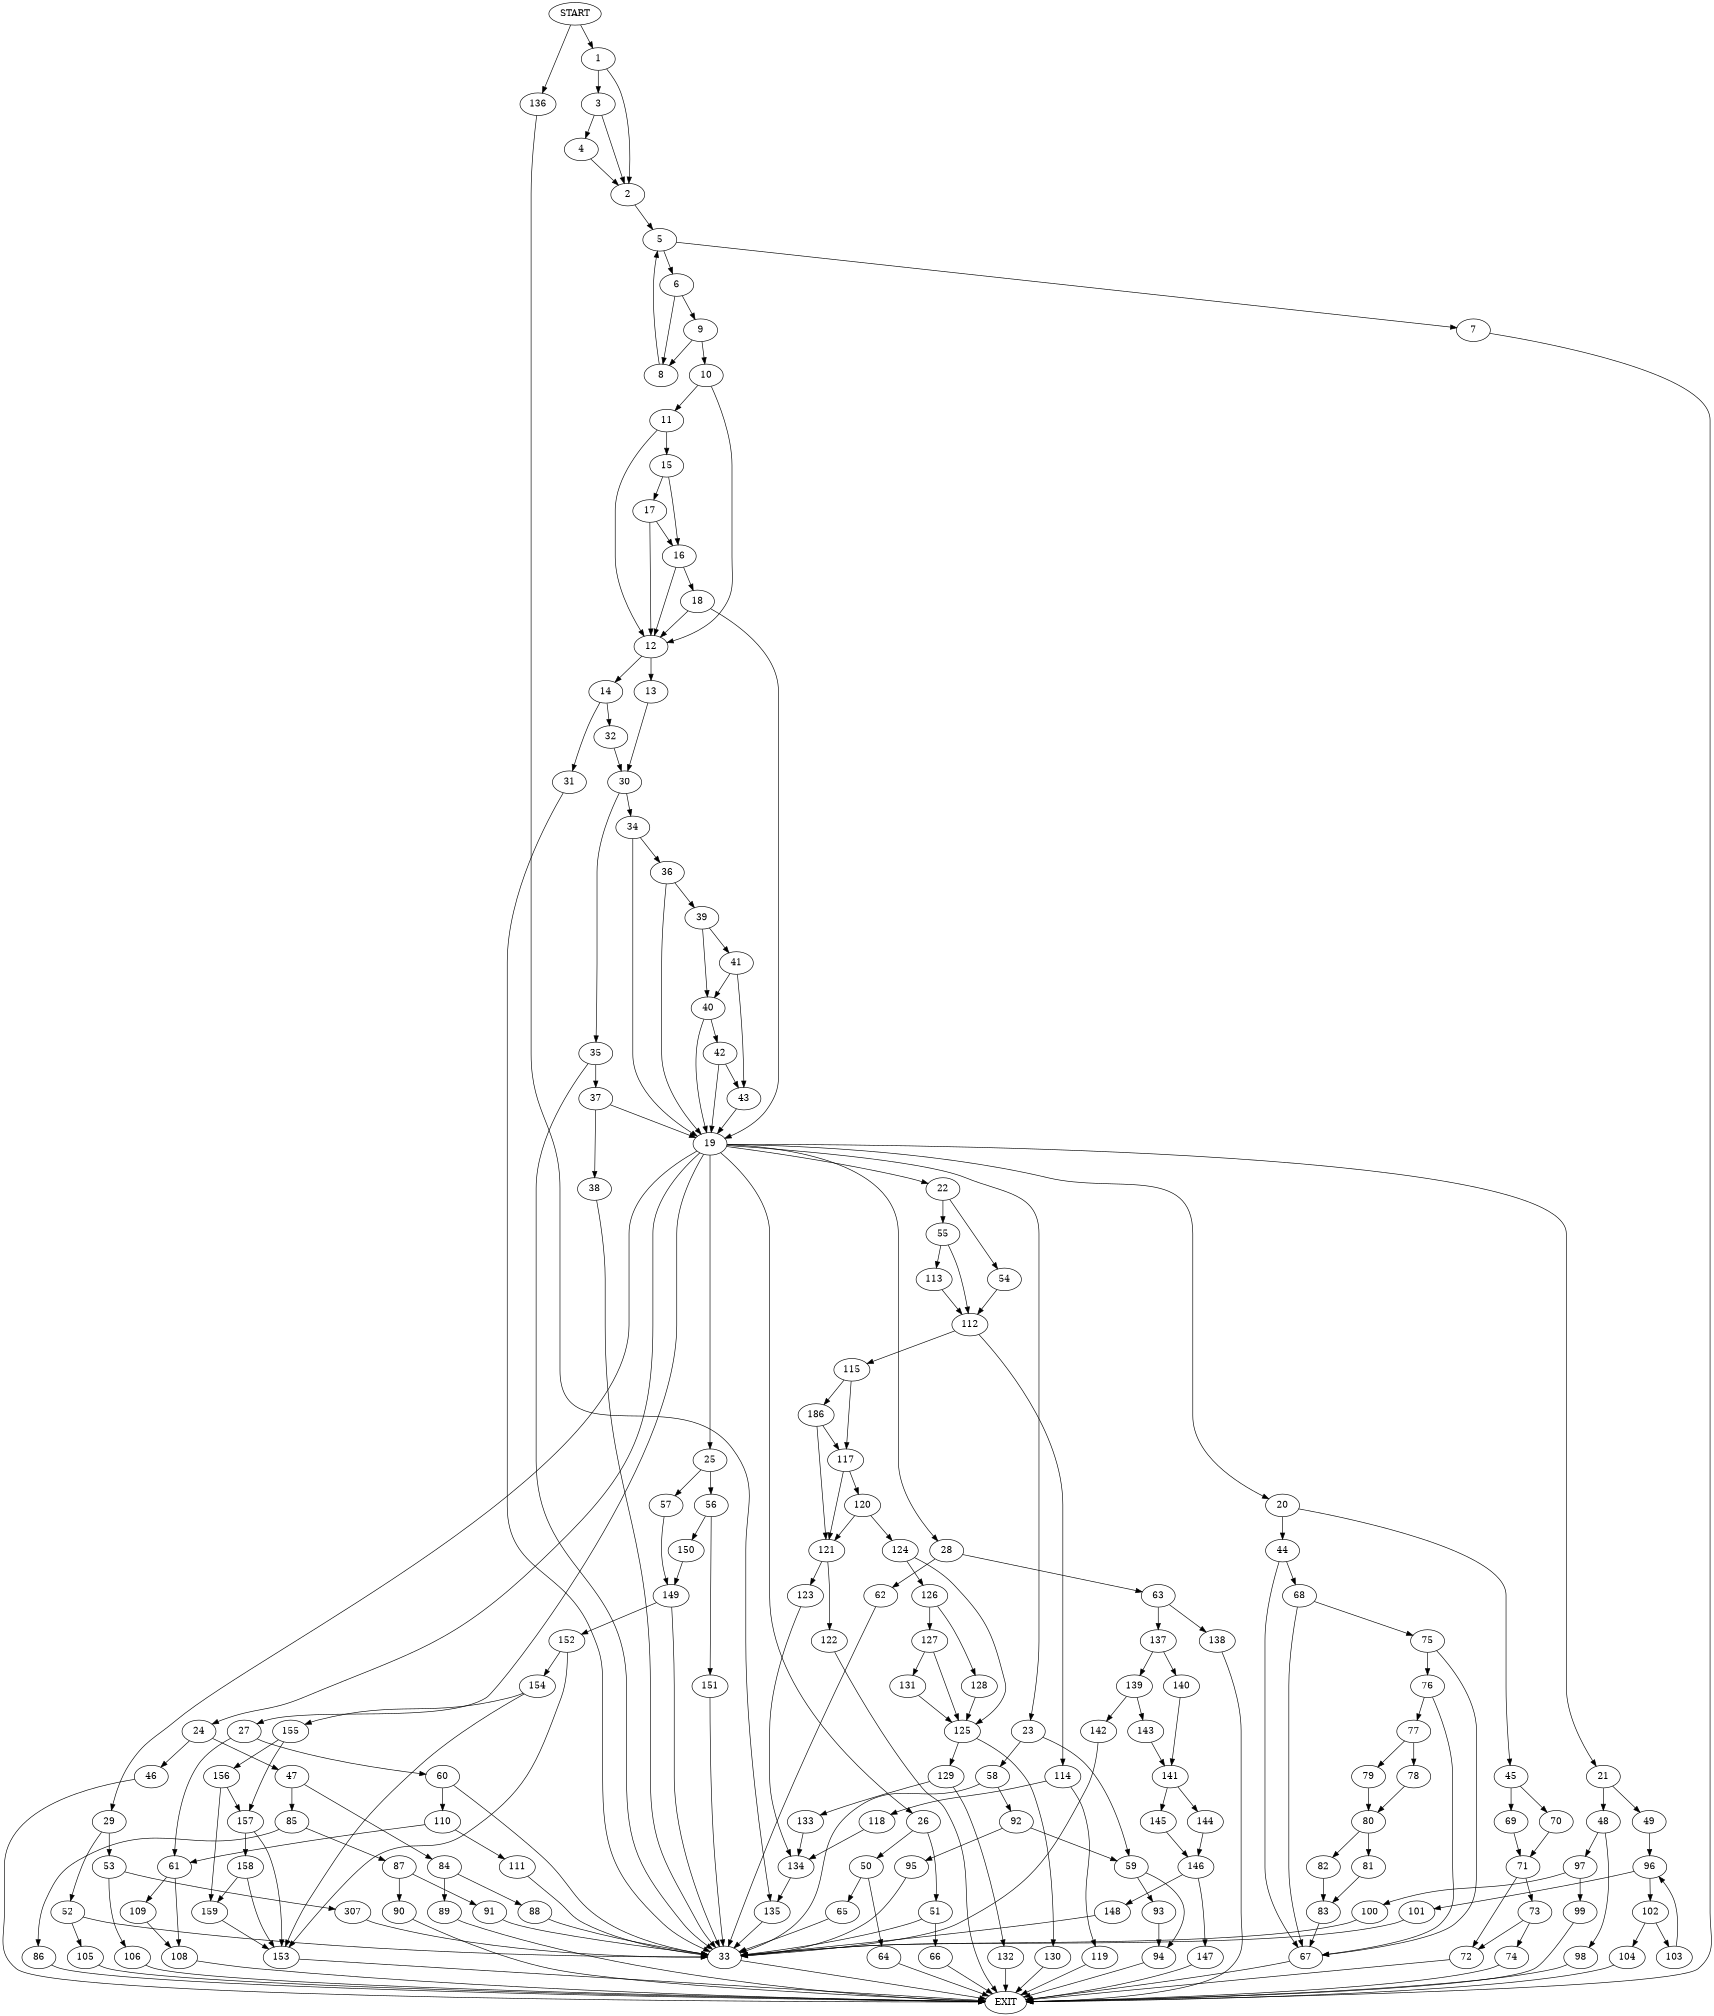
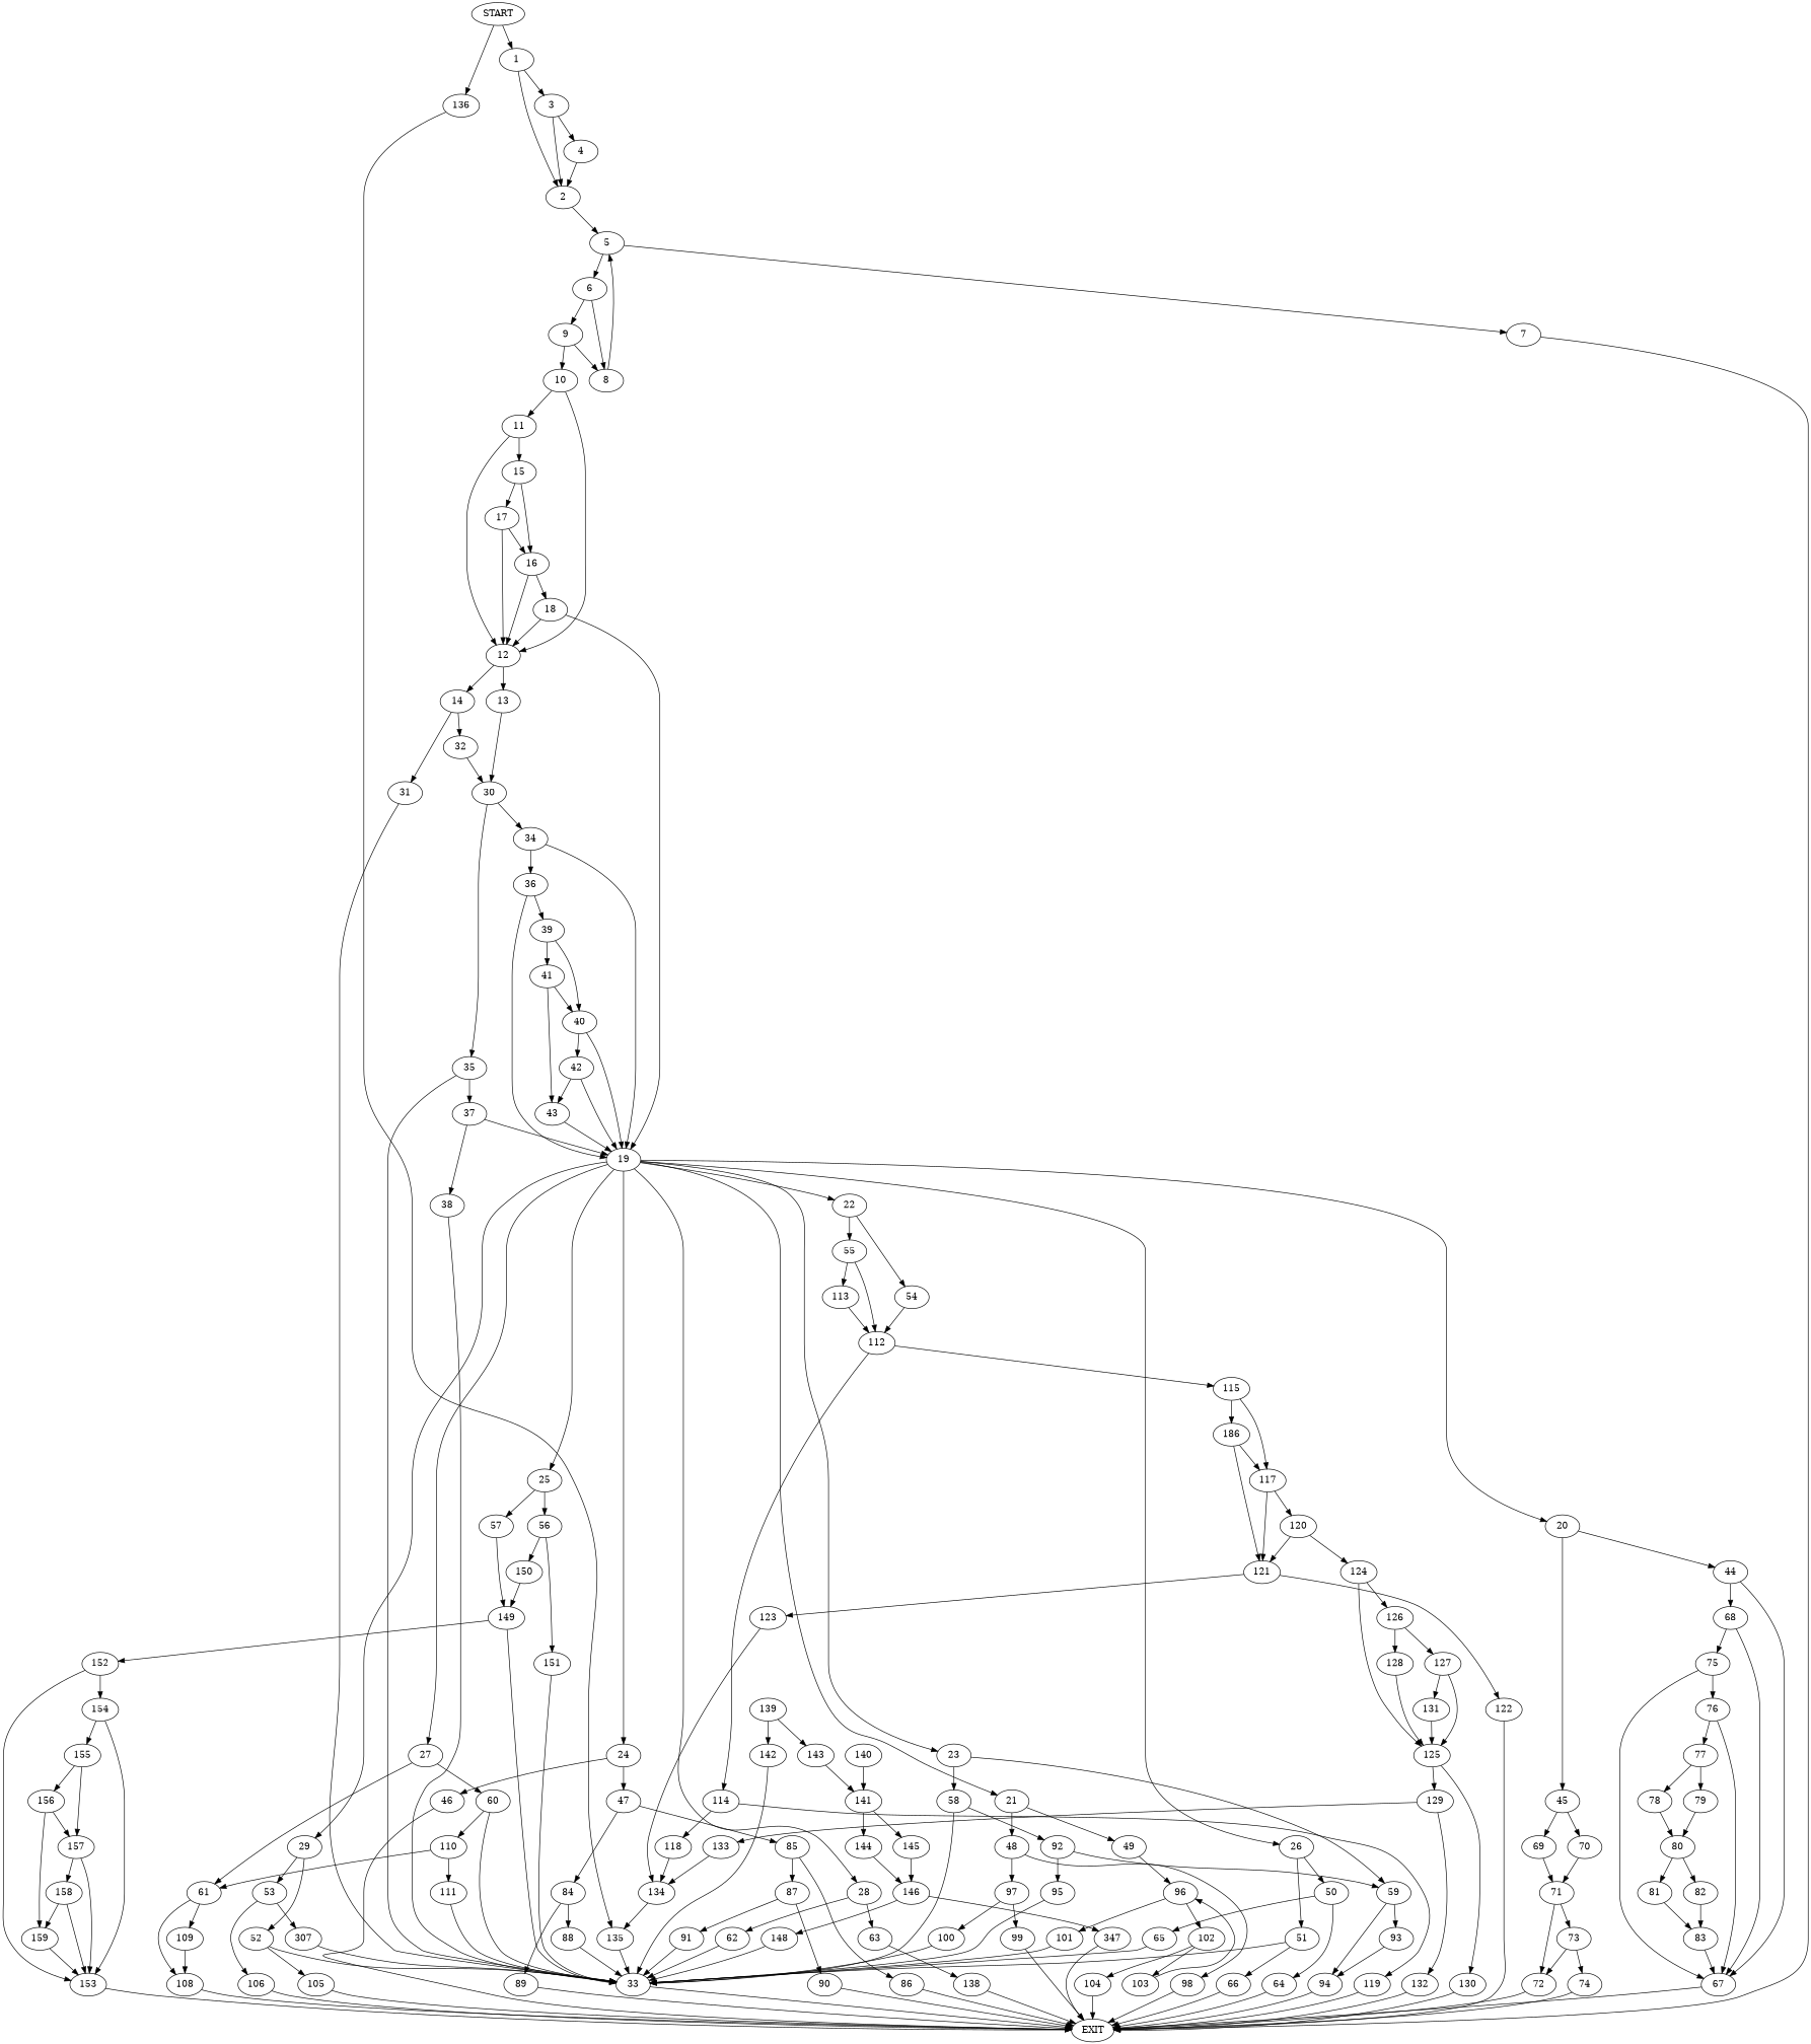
  digraph {
    n1 [label=START]
    1
    136
    2
    3
    135
    n7 [label=EXIT]
    5
    4
    6
    7
    8
    9
    10
    11
    12
    15
    13
    14
    16
    17
    30
    31
    32
    34
    35
    33
    18
    19
    20
    21
    22
    23
    24
    25
    26
    27
    28
    29
    44
    45
    48
    49
    54
    55
    58
    59
    46
    47
    56
    57
    50
    51
    60
    61
    62
    63
    52
    53
    67
    68
    69
    70
    97
    98
    96
    112
    113
    92
    93
    94
    84
    85
    150
    151
    149
    64
    65
    66
    110
    108
    109
-   137
    138
    105
    106
    n87 [label=307]
    36
    37
    39
    38
    40
    41
    42
    43
    75
    71
    88
    89
    86
    87
    99
    100
    101
    102
    114
    115
    152
    95
    111
    139
    140
    76
    72
    73
    74
    77
    78
    79
    80
    81
    82
    83
    90
    91
    103
    104
    118
    119
    n130 [label=186]
    117
    134
    121
    120
    122
    123
    124
    125
    126
    129
    130
    127
    128
    132
    133
    131
    142
    143
    141
    144
    145
    146
-   147
+   147 [label=347]
    148
    153
    154
    155
    156
    157
    159
    158
    n1 -> 1
    n1 -> 136
    1 -> 2
    1 -> 3
    136 -> 135
    2 -> 5
    3 -> 2
    3 -> 4
    135 -> 33
    5 -> 6
    5 -> 7
    4 -> 2
    6 -> 8
    6 -> 9
    7 -> n7
    8 -> 5
    9 -> 8
    9 -> 10
    10 -> 11
    10 -> 12
    11 -> 12
    11 -> 15
    12 -> 13
    12 -> 14
    15 -> 16
    15 -> 17
    13 -> 30
    14 -> 31
    14 -> 32
    16 -> 12
    16 -> 18
    17 -> 12
    17 -> 16
    30 -> 34
    30 -> 35
    31 -> 33
    32 -> 30
    34 -> 19
    34 -> 36
    35 -> 33
    35 -> 37
    33 -> n7
    18 -> 12
    18 -> 19
    19 -> 20
    19 -> 21
    19 -> 22
    19 -> 23
    19 -> 24
    19 -> 25
    19 -> 26
    19 -> 27
    19 -> 28
    19 -> 29
    20 -> 44
    20 -> 45
    21 -> 48
    21 -> 49
    22 -> 54
    22 -> 55
    23 -> 58
    23 -> 59
    24 -> 46
    24 -> 47
    25 -> 56
    25 -> 57
    26 -> 50
    26 -> 51
    27 -> 60
    27 -> 61
    28 -> 62
    28 -> 63
    29 -> 52
    29 -> 53
    44 -> 67
    44 -> 68
    45 -> 69
    45 -> 70
    48 -> 97
    48 -> 98
    49 -> 96
    54 -> 112
    55 -> 112
    55 -> 113
    58 -> 33
    58 -> 92
    59 -> 93
    59 -> 94
    46 -> n7
    47 -> 84
    47 -> 85
    56 -> 150
    56 -> 151
    57 -> 149
    50 -> 64
    50 -> 65
    51 -> 33
    51 -> 66
    60 -> 33
    60 -> 110
    61 -> 108
    61 -> 109
    62 -> 33
-   63 -> 137
    63 -> 138
    52 -> 33
    52 -> 105
    53 -> 106
    53 -> n87
    67 -> n7
    68 -> 67
    68 -> 75
    69 -> 71
    70 -> 71
    97 -> 99
    97 -> 100
    98 -> n7
    96 -> 101
    96 -> 102
    112 -> 114
    112 -> 115
    113 -> 112
    92 -> 59
    92 -> 95
    93 -> 94
    94 -> n7
    84 -> 88
    84 -> 89
    85 -> 86
    85 -> 87
    150 -> 149
    151 -> 33
    149 -> 33
    149 -> 152
    64 -> n7
    65 -> 33
    66 -> n7
    110 -> 61
    110 -> 111
    108 -> n7
    109 -> 108
-   137 -> 139
-   137 -> 140
    138 -> n7
    105 -> n7
    106 -> n7
    n87 -> 33
    36 -> 19
    36 -> 39
    37 -> 19
    37 -> 38
    39 -> 40
    39 -> 41
    38 -> 33
    40 -> 19
    40 -> 42
    41 -> 40
    41 -> 43
    42 -> 19
    42 -> 43
    43 -> 19
    75 -> 67
    75 -> 76
    71 -> 72
    71 -> 73
    88 -> 33
    89 -> n7
    86 -> n7
    87 -> 90
    87 -> 91
    99 -> n7
    100 -> 33
    101 -> 33
    102 -> 103
    102 -> 104
    114 -> 118
    114 -> 119
    115 -> n130
    115 -> 117
    152 -> 153
    152 -> 154
    95 -> 33
    111 -> 33
    139 -> 142
    139 -> 143
    140 -> 141
    76 -> 67
    76 -> 77
    72 -> n7
    73 -> 72
    73 -> 74
    74 -> n7
    77 -> 78
    77 -> 79
    78 -> 80
    79 -> 80
    80 -> 81
    80 -> 82
    81 -> 83
    82 -> 83
    83 -> 67
    90 -> n7
    91 -> 33
    103 -> 96
    104 -> n7
    118 -> 134
    119 -> n7
    n130 -> 117
    n130 -> 121
    117 -> 121
    117 -> 120
    134 -> 135
    121 -> 122
    121 -> 123
    120 -> 121
    120 -> 124
    122 -> n7
    123 -> 134
    124 -> 125
    124 -> 126
    125 -> 129
    125 -> 130
    126 -> 127
    126 -> 128
    129 -> 132
    129 -> 133
    130 -> n7
    127 -> 125
    127 -> 131
    128 -> 125
    132 -> n7
    133 -> 134
    131 -> 125
    142 -> 33
    143 -> 141
    141 -> 144
    141 -> 145
    144 -> 146
    145 -> 146
    146 -> 147
    146 -> 148
    147 -> n7
    148 -> 33
    153 -> n7
    154 -> 153
    154 -> 155
    155 -> 156
    155 -> 157
    156 -> 157
    156 -> 159
    157 -> 153
    157 -> 158
    159 -> 153
    158 -> 153
    158 -> 159
  }
